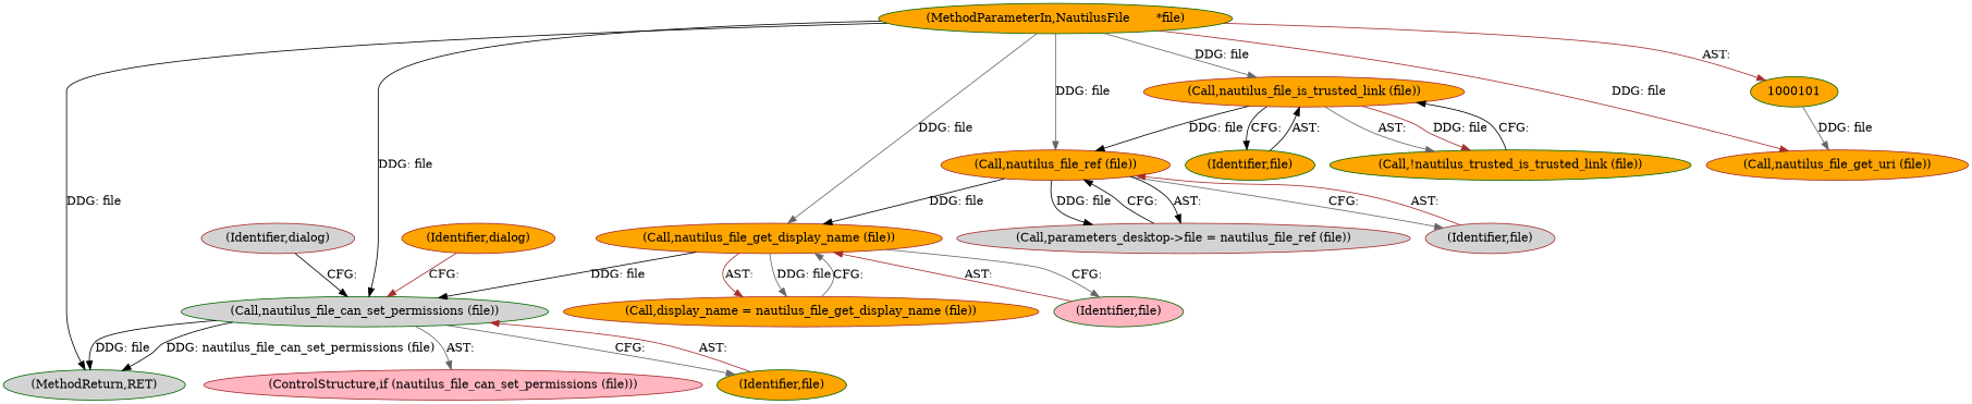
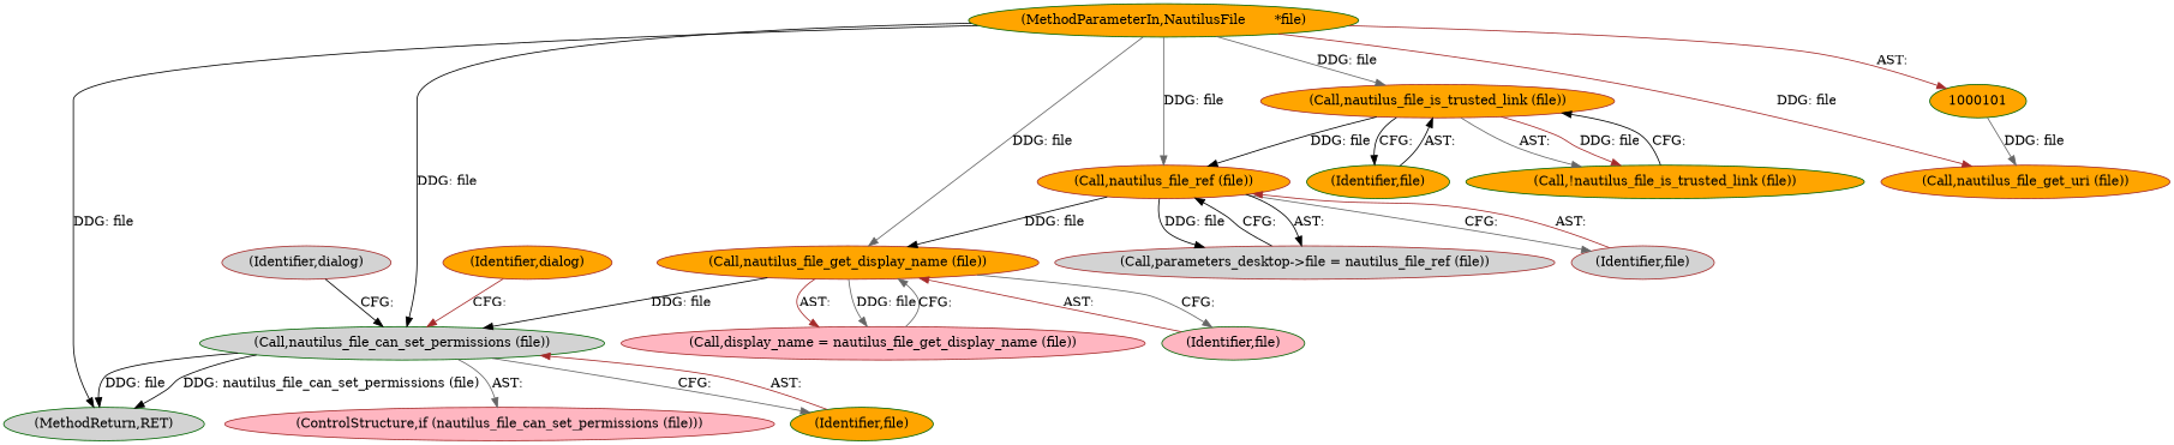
  digraph {
    node [color=brown fillcolor=orange style=filled]
    edge [color=black]
    n1 [color=darkgreen fillcolor=lightgrey label="(Call,nautilus_file_can_set_permissions (file))"]
    n2 [color=darkgreen fillcolor=lightgrey label="(MethodReturn,RET)"]
    n3 [fillcolor=lightpink label="(ControlStructure,if (nautilus_file_can_set_permissions (file)))"]
    n4 [color=darkgreen label="(Identifier,file)"]
    n5 [label="(Call,nautilus_file_get_display_name (file))"]
    n6 [color=darkgreen fillcolor=lightpink label="(Identifier,file)"]
-   n7 [label="(Call,display_name = nautilus_file_get_display_name (file))"]
+   n7 [fillcolor=lightpink label="(Call,display_name = nautilus_file_get_display_name (file))"]
    n8 [label="(Call,nautilus_file_ref (file))"]
    n9 [fillcolor=lightgrey label="(Identifier,file)"]
    n10 [fillcolor=lightgrey label="(Call,parameters_desktop->file = nautilus_file_ref (file))"]
    n11 [label="(Call,nautilus_file_is_trusted_link (file))"]
    n12 [color=darkgreen label="(Identifier,file)"]
-   n13 [color=darkgreen label="(Call,!nautilus_trusted_is_trusted_link (file))"]
+   n13 [color=darkgreen label="(Call,!nautilus_file_is_trusted_link (file))"]
    n14 [label="(Call,nautilus_file_get_uri (file))"]
    n15 [color=darkgreen label="(MethodParameterIn,NautilusFile       *file)"]
    1000101 [color=darkgreen]
    n17 [fillcolor=lightgrey label="(Identifier,dialog)"]
    n18 [label="(Identifier,dialog)"]
    n1 -> n2 [label="DDG: file"]
    n1 -> n2 [label="DDG: nautilus_file_can_set_permissions (file)"]
    n1 -> n3 [color=gray40 label="AST: "]
    n1 -> n4 [color=gray40 label="CFG: "]
    n4 -> n1 [color=brown label="AST: "]
    n5 -> n1 [label="DDG: file"]
    n5 -> n6 [color=gray40 label="CFG: "]
    n5 -> n7 [color=brown label="AST: "]
    n5 -> n7 [color=gray40 label="DDG: file"]
    n6 -> n5 [color=brown label="AST: "]
    n7 -> n5 [color=gray40 label="CFG: "]
    n8 -> n5 [label="DDG: file"]
    n8 -> n9 [color=gray40 label="CFG: "]
    n8 -> n10 [label="AST: "]
    n8 -> n10 [label="DDG: file"]
    n9 -> n8 [color=brown label="AST: "]
    n10 -> n8 [label="CFG: "]
    n11 -> n8 [label="DDG: file"]
    n11 -> n12 [label="CFG: "]
    n11 -> n13 [color=gray40 label="AST: "]
    n11 -> n13 [color=brown label="DDG: file"]
    n12 -> n11 [label="AST: "]
    n13 -> n11 [label="CFG: "]
    n15 -> n1 [label="DDG: file"]
    n15 -> n2 [label="DDG: file"]
    n15 -> n5 [color=gray40 label="DDG: file"]
    n15 -> n8 [color=gray40 label="DDG: file"]
    n15 -> n11 [color=gray40 label="DDG: file"]
    n15 -> n14 [color=brown label="DDG: file"]
    n15 -> 1000101 [color=brown label="AST: "]
    1000101 -> n14 [color=gray40 label="DDG: file"]
    n17 -> n1 [label="CFG: "]
    n18 -> n1 [color=brown label="CFG: "]
  }
